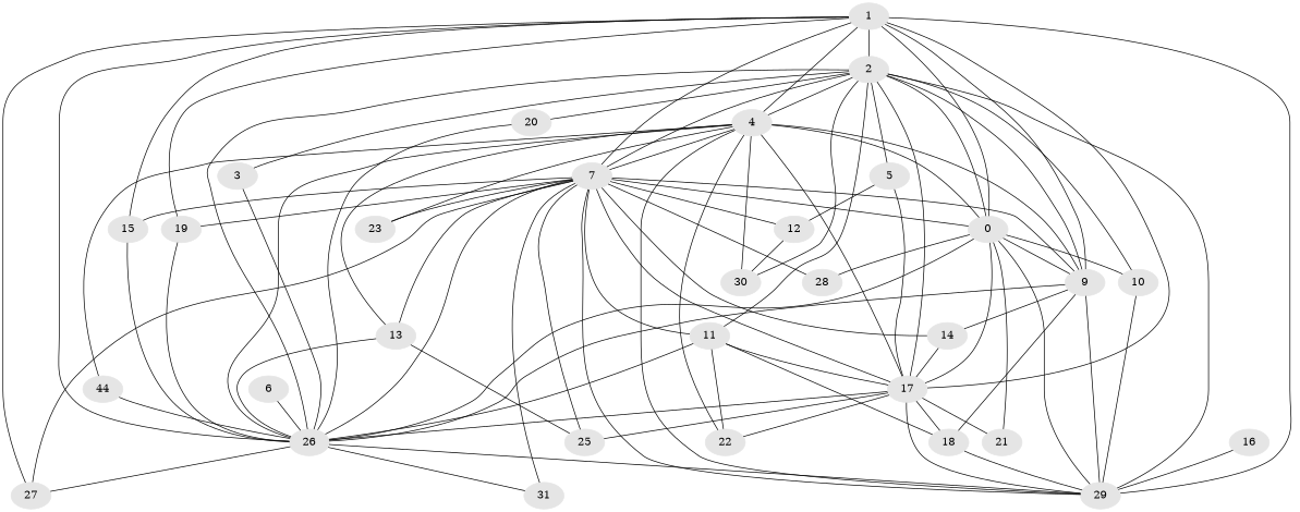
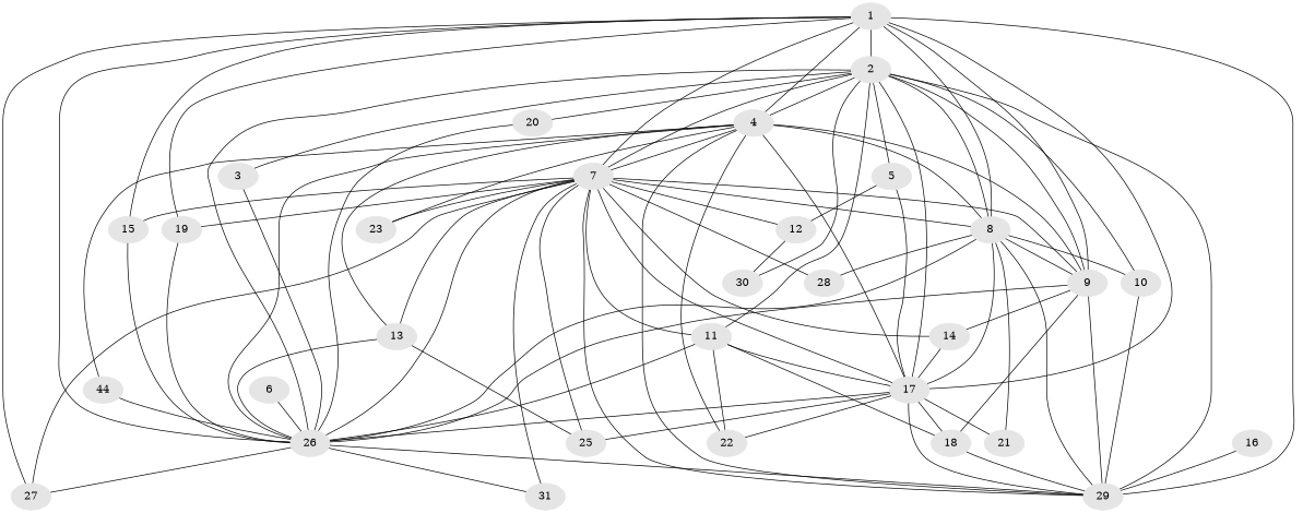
  graph {
    node [color=gray90 style=filled]
    edge [weight=1.0]
    1
    2
    4
    7
-   8 [label=0]
+   8
    9
    15
    17
    19
    26
    27
    29
    3
    5
    10
    11
    20
    30
    13
    22
    23
    n22 [label=44]
    31
    12
    14
    25
    28
    21
    18
    6
    16
    1 -- 2 [weight=3.0]
    1 -- 4 [weight=2.0]
    1 -- 7 [weight=2.0]
    1 -- 8 [weight=3.0]
    1 -- 9 [weight=2.0]
    1 -- 15
    1 -- 17 [weight=3.0]
    1 -- 19
    1 -- 26 [weight=3.0]
    1 -- 27
    1 -- 29 [weight=2.0]
    2 -- 4
    2 -- 7
    2 -- 8
    2 -- 9
    2 -- 17
    2 -- 26
    2 -- 29 [weight=2.0]
    2 -- 3
    2 -- 5
    2 -- 10
    2 -- 11
    2 -- 20
    2 -- 30
    4 -- 7
    4 -- 8 [weight=2.0]
    4 -- 9
    4 -- 17
    4 -- 26
    4 -- 29
-   4 -- 30
    4 -- 13
    4 -- 22
    4 -- 23
    4 -- n22
    7 -- 8
    7 -- 9
    7 -- 15
    7 -- 17 [weight=3.0]
    7 -- 19
    7 -- 26
    7 -- 27
    7 -- 29
    7 -- 11
    7 -- 13
    7 -- 23 [weight=2.0]
    7 -- 31 [weight=2.0]
    7 -- 12
    7 -- 14
    7 -- 25
    7 -- 28
    8 -- 9
    8 -- 17 [weight=3.0]
    8 -- 26
    8 -- 29
    8 -- 10
    8 -- 28
    8 -- 21
    9 -- 26 [weight=3.0]
    9 -- 29
    9 -- 14
    9 -- 18
    15 -- 26
    17 -- 26
    17 -- 29
    17 -- 22
    17 -- 25
    17 -- 21
    17 -- 18
    19 -- 26
    26 -- 27
    26 -- 29
    26 -- 31
    3 -- 26
    5 -- 17
    5 -- 12
    10 -- 29
    11 -- 17
    11 -- 26
    11 -- 22
    11 -- 18
    20 -- 26
    13 -- 26
    13 -- 25
    n22 -- 26 [weight=2.0]
    12 -- 30
    14 -- 17
    18 -- 29
    6 -- 26
    16 -- 29
  }
